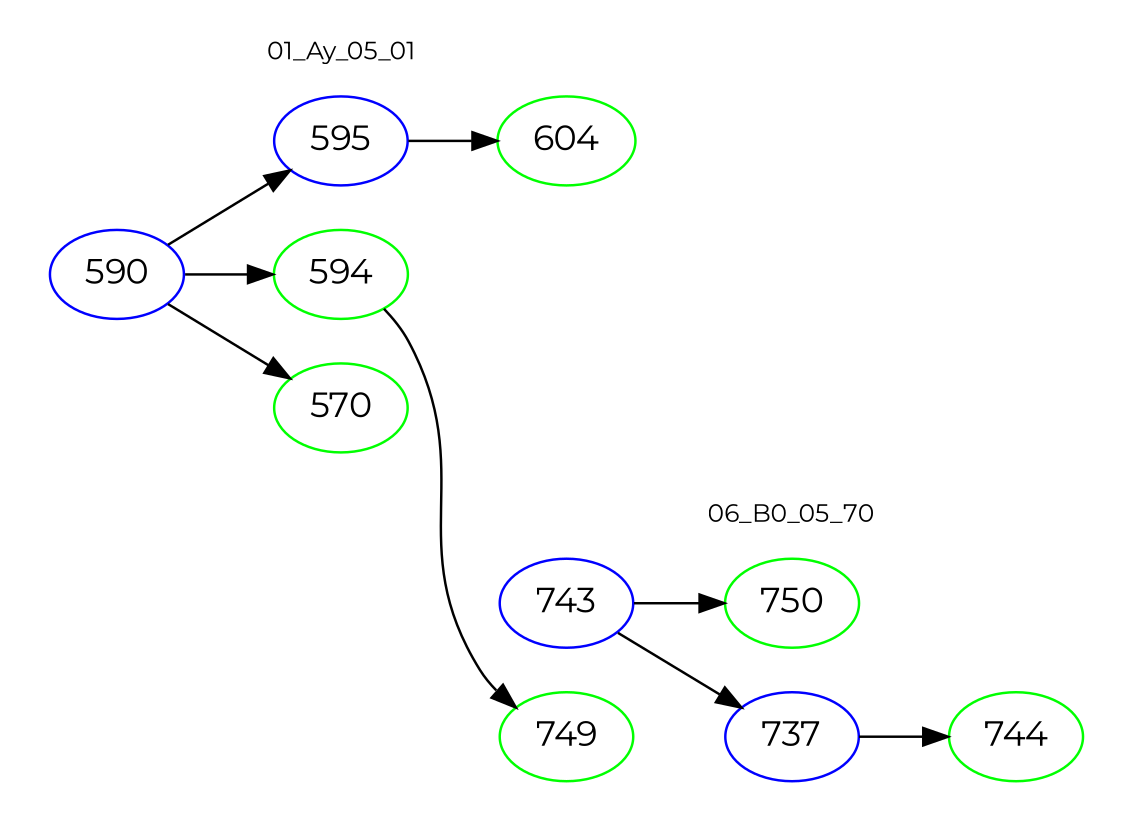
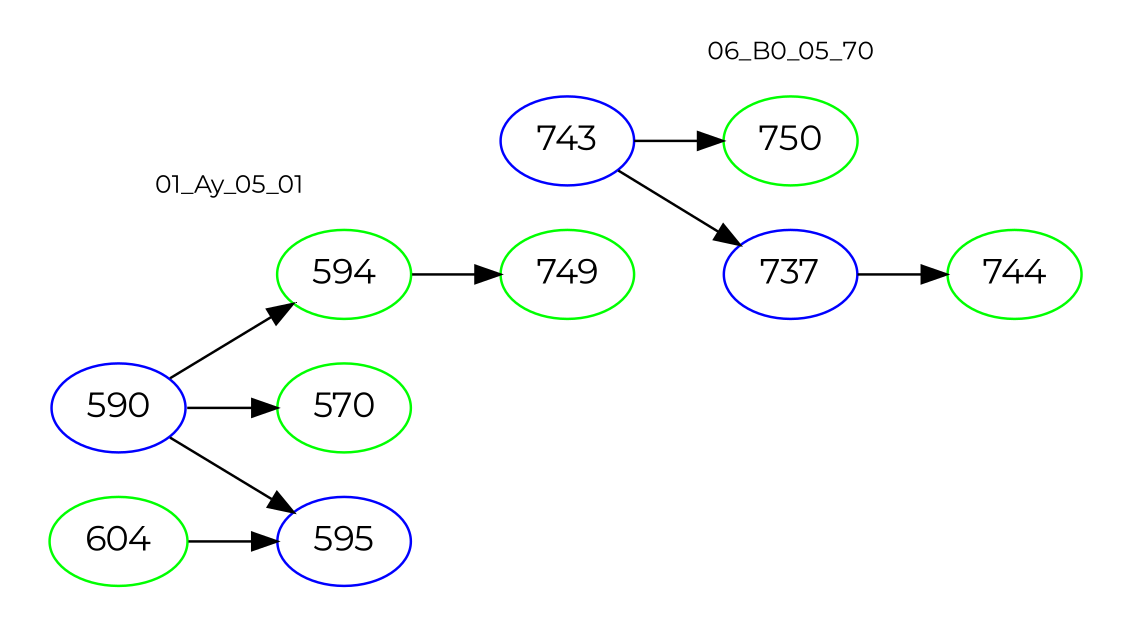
  digraph {
    fontname=Montserrat
    rankdir=LR
    node [color=green fontname=Montserrat]
    edge [color=black fontname=Montserrat]
    n1 [color=blue label=590]
    n2 [label=570]
    n3 [color=blue label=595]
    n4 [label=594]
    n5 [label=604]
    n6 [color=blue label=743]
    n7 [color=blue label=737]
    n8 [label=750]
    n9 [label=749]
    n10 [label=744]
    subgraph cluster_1 {
      color=white
      fontsize=10
      label="01_Ay_05_01"
      n1
      n2
      n3
      n4
      n5
    }
    subgraph cluster_2 {
      color=white
      fontsize=10
      label="06_B0_05_70"
      n6
      n7
      n8
      n9
      n10
    }
    n1 -> n2
    n1 -> n3
    n1 -> n4
-   n3 -> n5
+   n5 -> n3
    n4 -> n9
    n6 -> n7
    n6 -> n8
    n7 -> n10
  }
